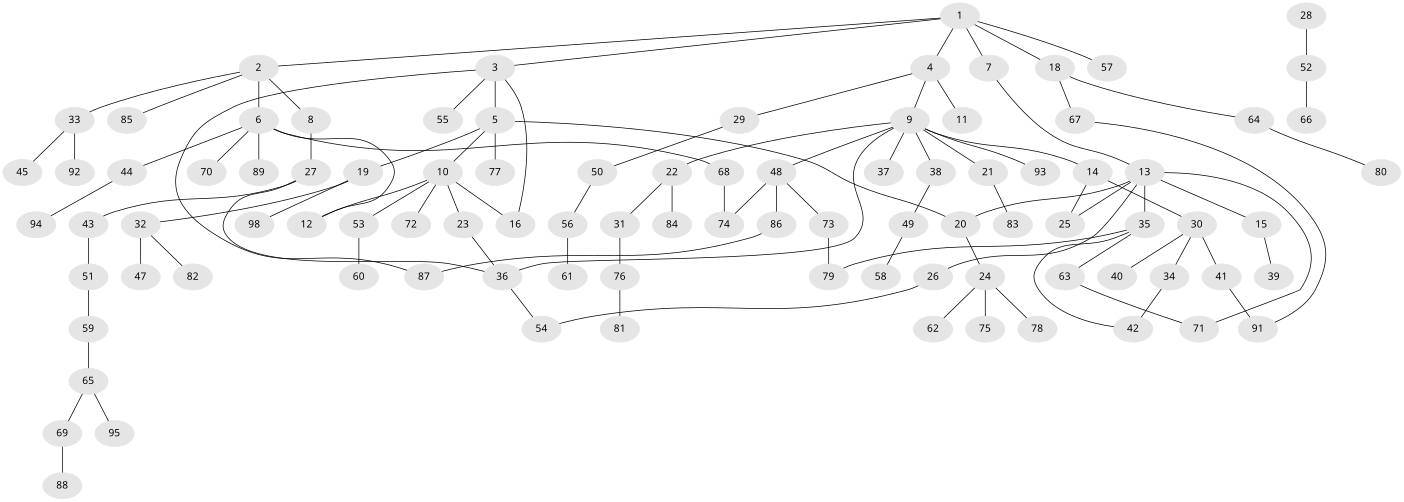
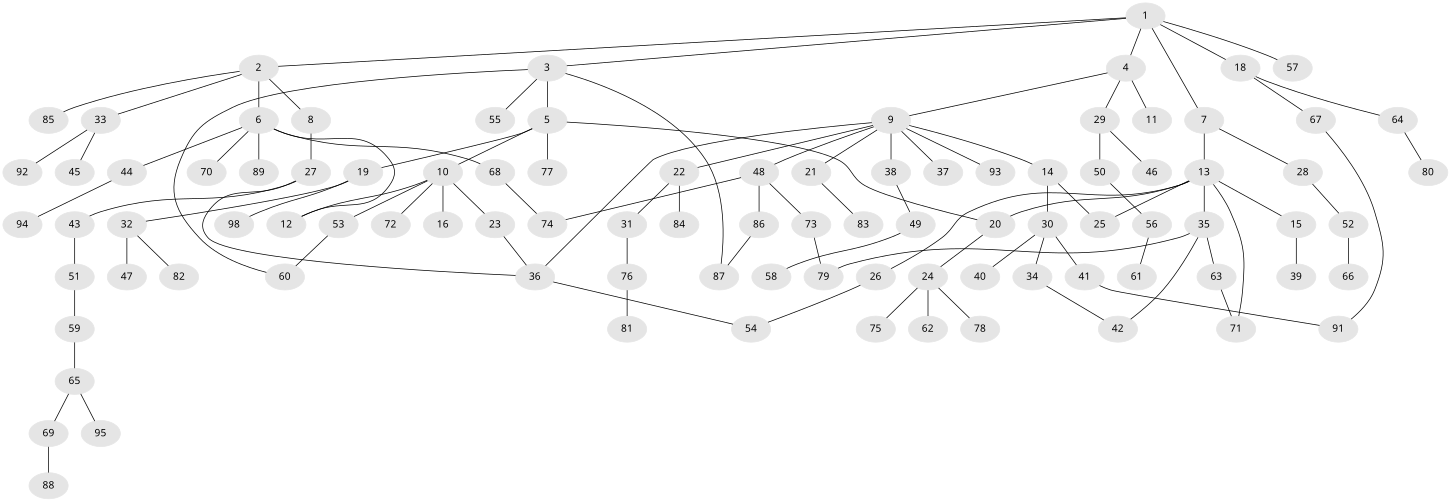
  graph {
    fontname="Noto Sans"
    node [color=gray90 fontname="Noto Sans" style=filled]
    edge [fontname="Noto Sans"]
    1
    2
    3
    4
    7
    18
    57
    6
    8
    33
    85
    5
    16
    55
    87
    9
    11
    29
    13
    28
    67
    64
    12
    44
    68
    70
    89
    27
    45
    92
    10
    19
    20
    77
    14
    21
    22
    36
    37
    38
    48
    93
+   46
    50
    23
    53
    72
    32
    n49 [label=98]
    24
    94
    74
    15
    25
    26
    35
    71
    52
    43
    30
    83
    31
    84
    54
    49
    73
    86
    60
    39
    42
    63
    79
    34
    40
    41
    91
    80
    47
    82
    62
    75
    78
    76
    51
    66
    56
    81
    58
    59
    61
    65
    69
    95
    88
    1 -- 2
    1 -- 3
    1 -- 4
    1 -- 7
    1 -- 18
    1 -- 57
    2 -- 6
    2 -- 8
    2 -- 33
    2 -- 85
    3 -- 5
-   3 -- 16
+   3 -- 60
    3 -- 55
    3 -- 87
    4 -- 9
    4 -- 11
    4 -- 29
    7 -- 13
+   7 -- 28
    18 -- 67
    18 -- 64
    6 -- 12
    6 -- 44
    6 -- 68
    6 -- 70
    6 -- 89
    8 -- 27
    33 -- 45
    33 -- 92
    5 -- 10
    5 -- 19
    5 -- 20
    5 -- 77
    9 -- 14
    9 -- 21
    9 -- 22
    9 -- 36
    9 -- 37
    9 -- 38
    9 -- 48
    9 -- 93
+   29 -- 46
    29 -- 50
    13 -- 20
    13 -- 15
    13 -- 25
    13 -- 26
    13 -- 35
    13 -- 71
    28 -- 52
    67 -- 91
    64 -- 80
    44 -- 94
    68 -- 74
    27 -- 36
    27 -- 43
    10 -- 16
    10 -- 12
    10 -- 23
    10 -- 53
    10 -- 72
    19 -- 32
    19 -- n49
    20 -- 24
    14 -- 25
    14 -- 30
    21 -- 83
    22 -- 31
    22 -- 84
    36 -- 54
    38 -- 49
    48 -- 74
    48 -- 73
    48 -- 86
    50 -- 56
    23 -- 36
    53 -- 60
    32 -- 47
    32 -- 82
    24 -- 62
    24 -- 75
    24 -- 78
    15 -- 39
    26 -- 54
    35 -- 42
    35 -- 63
    35 -- 79
    52 -- 66
    43 -- 51
    30 -- 34
    30 -- 40
    30 -- 41
    31 -- 76
    49 -- 58
    73 -- 79
    86 -- 87
    63 -- 71
    34 -- 42
    41 -- 91
    76 -- 81
    51 -- 59
    56 -- 61
    59 -- 65
    65 -- 69
    65 -- 95
    69 -- 88
  }
